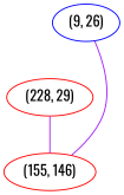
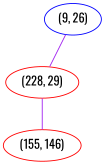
  graph {
    fontname=Oswald
    node [color=red fontname=Oswald]
    edge [color=purple fontname=Oswald]
    "(9, 26)" [color=blue]
    "(228, 29)"
    "(155, 146)"
-   "(9, 26)" -- "(155, 146)" [weight=1]
+   "(9, 26)" -- "(228, 29)" [weight=1]
    "(228, 29)" -- "(155, 146)" [weight=2]
  }
